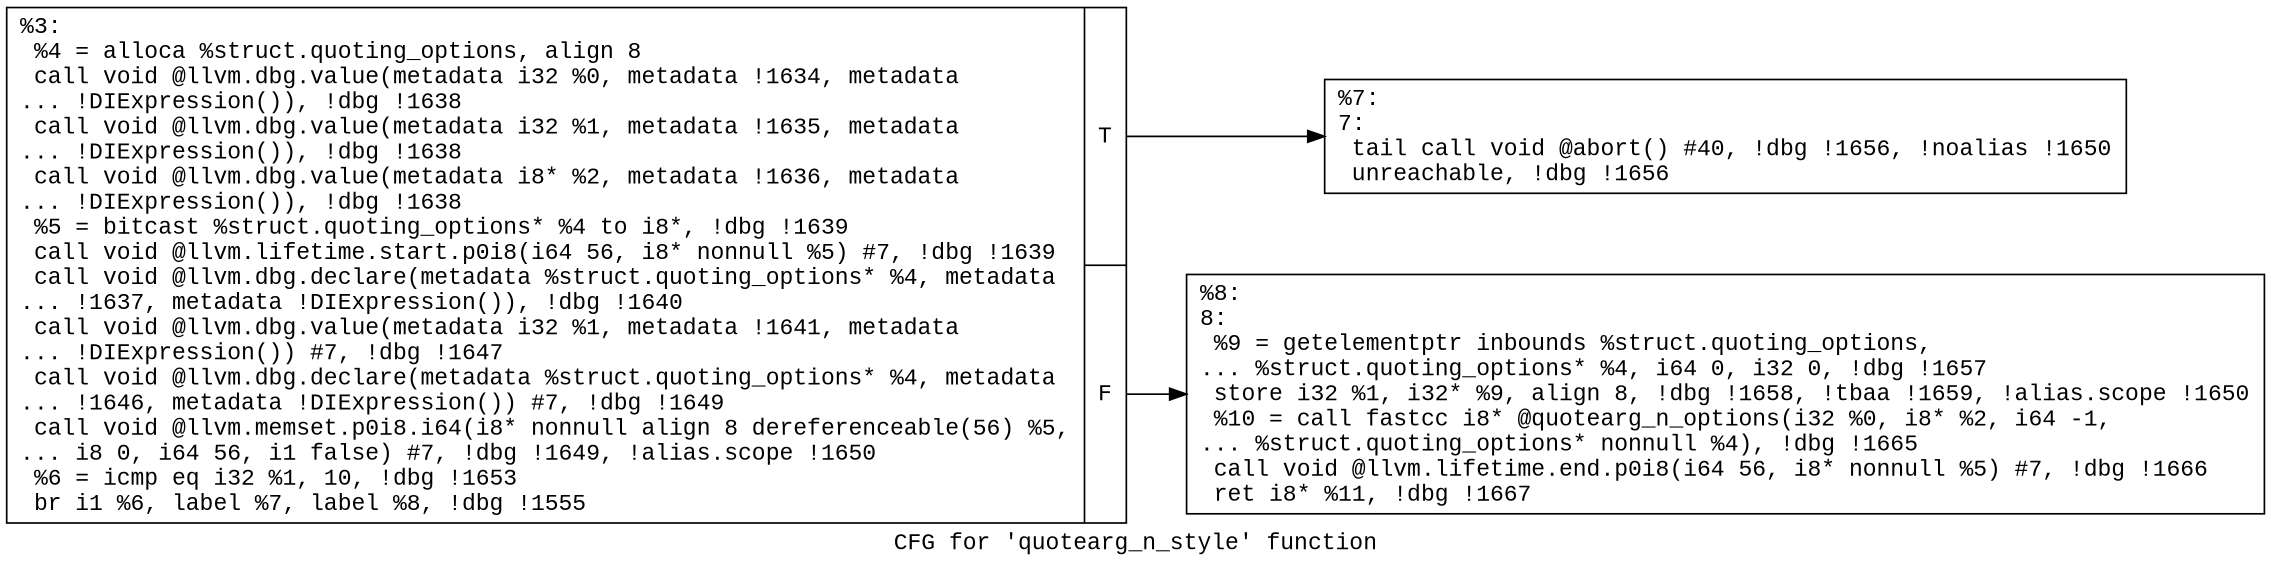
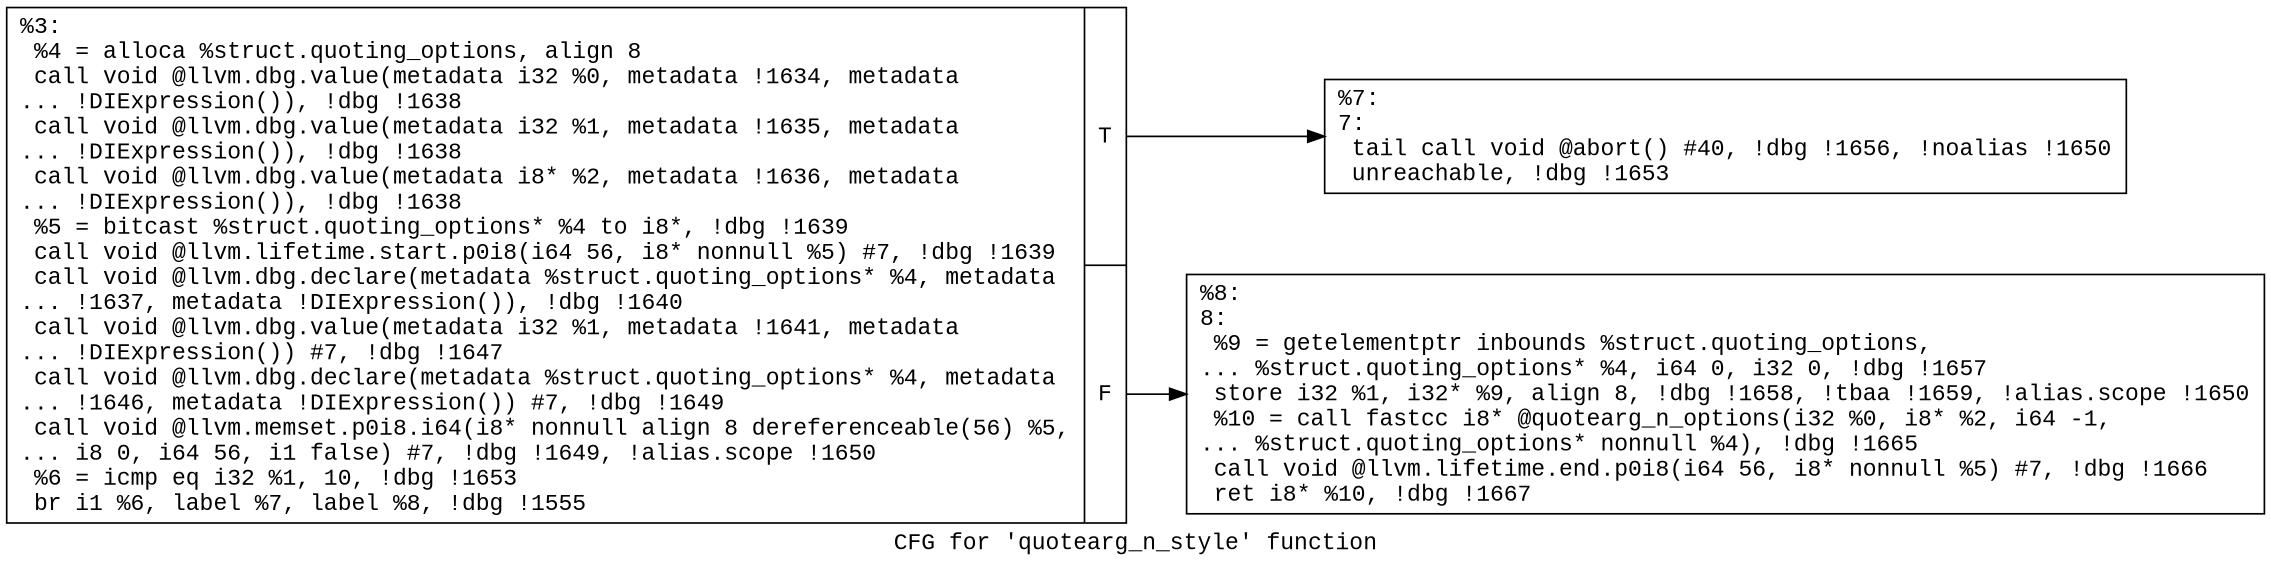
  digraph {
    fontname="Liberation Mono"
    label="CFG for 'quotearg_n_style' function"
    rankdir=LR
    node [fontname="Liberation Mono" shape=record]
    edge [fontname="Liberation Mono"]
    n1 [label="{%3:\l  %4 = alloca %struct.quoting_options, align 8\l  call void @llvm.dbg.value(metadata i32 %0, metadata !1634, metadata\l... !DIExpression()), !dbg !1638\l  call void @llvm.dbg.value(metadata i32 %1, metadata !1635, metadata\l... !DIExpression()), !dbg !1638\l  call void @llvm.dbg.value(metadata i8* %2, metadata !1636, metadata\l... !DIExpression()), !dbg !1638\l  %5 = bitcast %struct.quoting_options* %4 to i8*, !dbg !1639\l  call void @llvm.lifetime.start.p0i8(i64 56, i8* nonnull %5) #7, !dbg !1639\l  call void @llvm.dbg.declare(metadata %struct.quoting_options* %4, metadata\l... !1637, metadata !DIExpression()), !dbg !1640\l  call void @llvm.dbg.value(metadata i32 %1, metadata !1641, metadata\l... !DIExpression()) #7, !dbg !1647\l  call void @llvm.dbg.declare(metadata %struct.quoting_options* %4, metadata\l... !1646, metadata !DIExpression()) #7, !dbg !1649\l  call void @llvm.memset.p0i8.i64(i8* nonnull align 8 dereferenceable(56) %5,\l... i8 0, i64 56, i1 false) #7, !dbg !1649, !alias.scope !1650\l  %6 = icmp eq i32 %1, 10, !dbg !1653\l  br i1 %6, label %7, label %8, !dbg !1555\l|{<s0>T|<s1>F}}"]
-   n2 [label="{%7:\l7:                                                \l  tail call void @abort() #40, !dbg !1656, !noalias !1650\l  unreachable, !dbg !1656\l}"]
-   n3 [label="{%8:\l8:                                                \l  %9 = getelementptr inbounds %struct.quoting_options,\l... %struct.quoting_options* %4, i64 0, i32 0, !dbg !1657\l  store i32 %1, i32* %9, align 8, !dbg !1658, !tbaa !1659, !alias.scope !1650\l  %10 = call fastcc i8* @quotearg_n_options(i32 %0, i8* %2, i64 -1,\l... %struct.quoting_options* nonnull %4), !dbg !1665\l  call void @llvm.lifetime.end.p0i8(i64 56, i8* nonnull %5) #7, !dbg !1666\l  ret i8* %11, !dbg !1667\l}"]
+   n2 [label="{%7:\l7:                                                \l  tail call void @abort() #40, !dbg !1656, !noalias !1650\l  unreachable, !dbg !1653\l}"]
+   n3 [label="{%8:\l8:                                                \l  %9 = getelementptr inbounds %struct.quoting_options,\l... %struct.quoting_options* %4, i64 0, i32 0, !dbg !1657\l  store i32 %1, i32* %9, align 8, !dbg !1658, !tbaa !1659, !alias.scope !1650\l  %10 = call fastcc i8* @quotearg_n_options(i32 %0, i8* %2, i64 -1,\l... %struct.quoting_options* nonnull %4), !dbg !1665\l  call void @llvm.lifetime.end.p0i8(i64 56, i8* nonnull %5) #7, !dbg !1666\l  ret i8* %10, !dbg !1667\l}"]
    n1 -> n2 [tailport=s0]
    n1 -> n3 [tailport=s1]
  }
